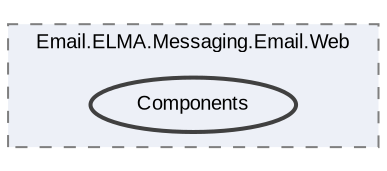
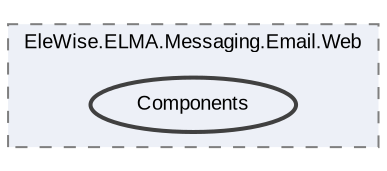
  digraph {
    compound=true
    rankdir=LR
    fontname="Liberation Sans"
    n1 [color=grey25 fillcolor="#edf0f7" fontname="Liberation Sans" fontsize=10 height=0.2 label=Components shape=ellipse style="filled,bold" width=0.4]
    subgraph cluster_1 {
      bgcolor="#edf0f7"
      fontsize=10
-     label="Email.ELMA.Messaging.Email.Web"
+     label="EleWise.ELMA.Messaging.Email.Web"
      pencolor=grey50
      style="filled,dashed"
      n1
    }
  }
